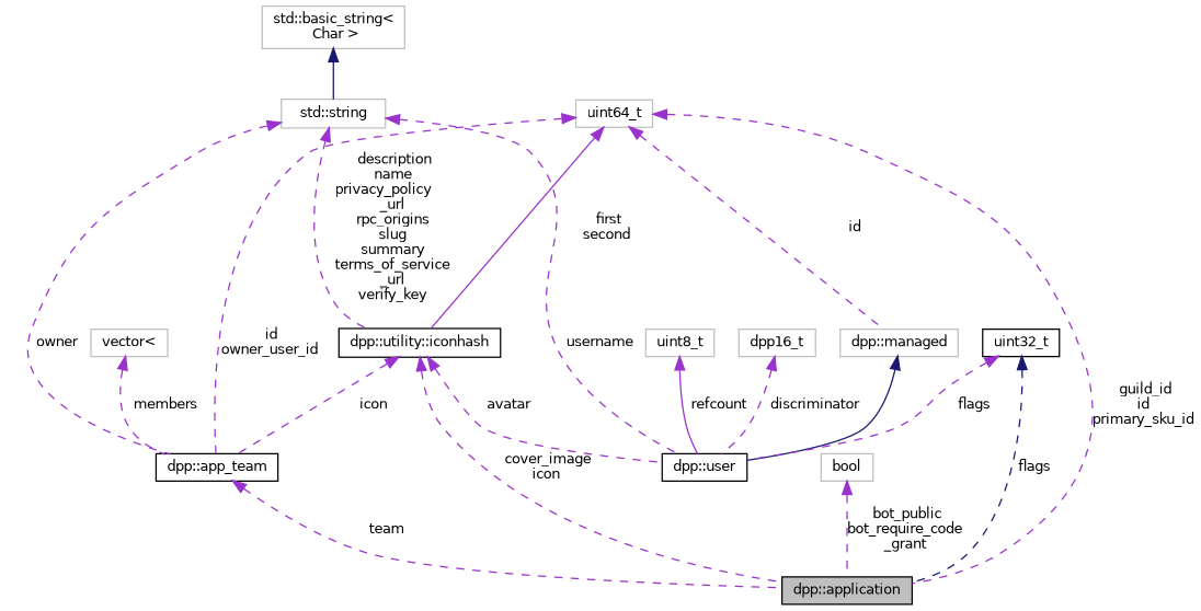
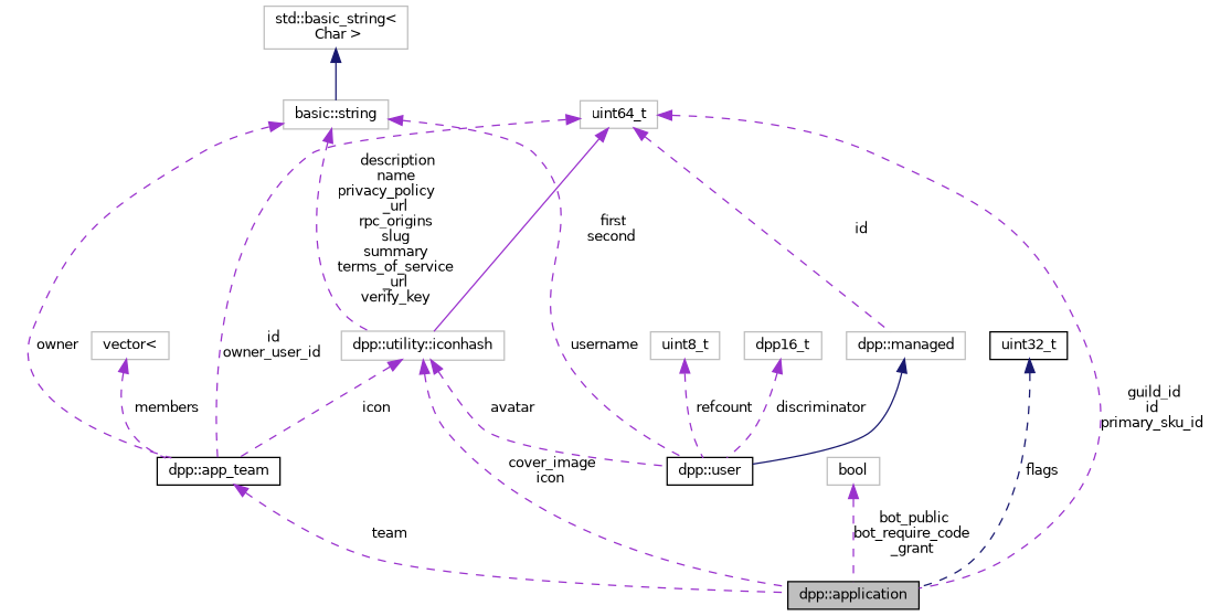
  digraph {
    node [color=grey75 fontname=Helvetica fontsize=10 shape=record]
    edge [color=darkorchid3 dir=back fontname=Helvetica fontsize=10 labelfontname=Helvetica labelfontsize=10 style=dashed]
    n1 [color=black fillcolor=grey75 fontcolor=black height=0.2 label="dpp::application" style=filled width=0.4]
    n2 [height=0.2 label=uint64_t width=0.4]
-   n3 [color=black height=0.2 label="dpp::utility::iconhash" width=0.4]
+   n3 [height=0.2 label="dpp::utility::iconhash" width=0.4]
    n4 [height=0.2 label="dpp::managed" width=0.4]
    n5 [color=black height=0.2 label="dpp::app_team" width=0.4]
    n6 [color=black height=0.2 label="dpp::user" width=0.4]
-   n7 [height=0.2 label="std::string" width=0.4]
+   n7 [height=0.2 label="basic::string" width=0.4]
    n8 [height=0.2 label="std::basic_string\<\l Char \>" width=0.4]
    n9 [height=0.2 label=bool width=0.4]
    n10 [height=0.2 label=dpp16_t width=0.4]
    n11 [color=black height=0.2 label=uint32_t width=0.4]
    n12 [height=0.2 label=uint8_t width=0.4]
    n13 [height=0.2 label="vector\<" width=0.4]
    n2 -> n1 [label=" guild_id\nid\nprimary_sku_id"]
    n2 -> n3 [label=" first\nsecond" style=solid]
    n2 -> n4 [label=" id"]
    n2 -> n5 [label=" id\nowner_user_id"]
    n3 -> n1 [label=" cover_image\nicon"]
    n3 -> n5 [label=" icon"]
    n3 -> n6 [label=" avatar"]
    n4 -> n6 [color=midnightblue style=solid]
    n5 -> n1 [label=" team"]
    n7 -> n3 [label=" description\nname\nprivacy_policy\l_url\nrpc_origins\nslug\nsummary\nterms_of_service\l_url\nverify_key"]
    n7 -> n5 [label=" owner"]
    n7 -> n6 [label=" username"]
    n8 -> n7 [color=midnightblue style=solid]
    n9 -> n1 [label=" bot_public\nbot_require_code\l_grant"]
    n10 -> n6 [label=" discriminator"]
    n11 -> n1 [color=midnightblue label=" flags"]
-   n11 -> n6 [label=" flags"]
-   n12 -> n6 [label=" refcount" style=solid]
+   n12 -> n6 [label=" refcount"]
    n13 -> n5 [label=" members"]
  }
